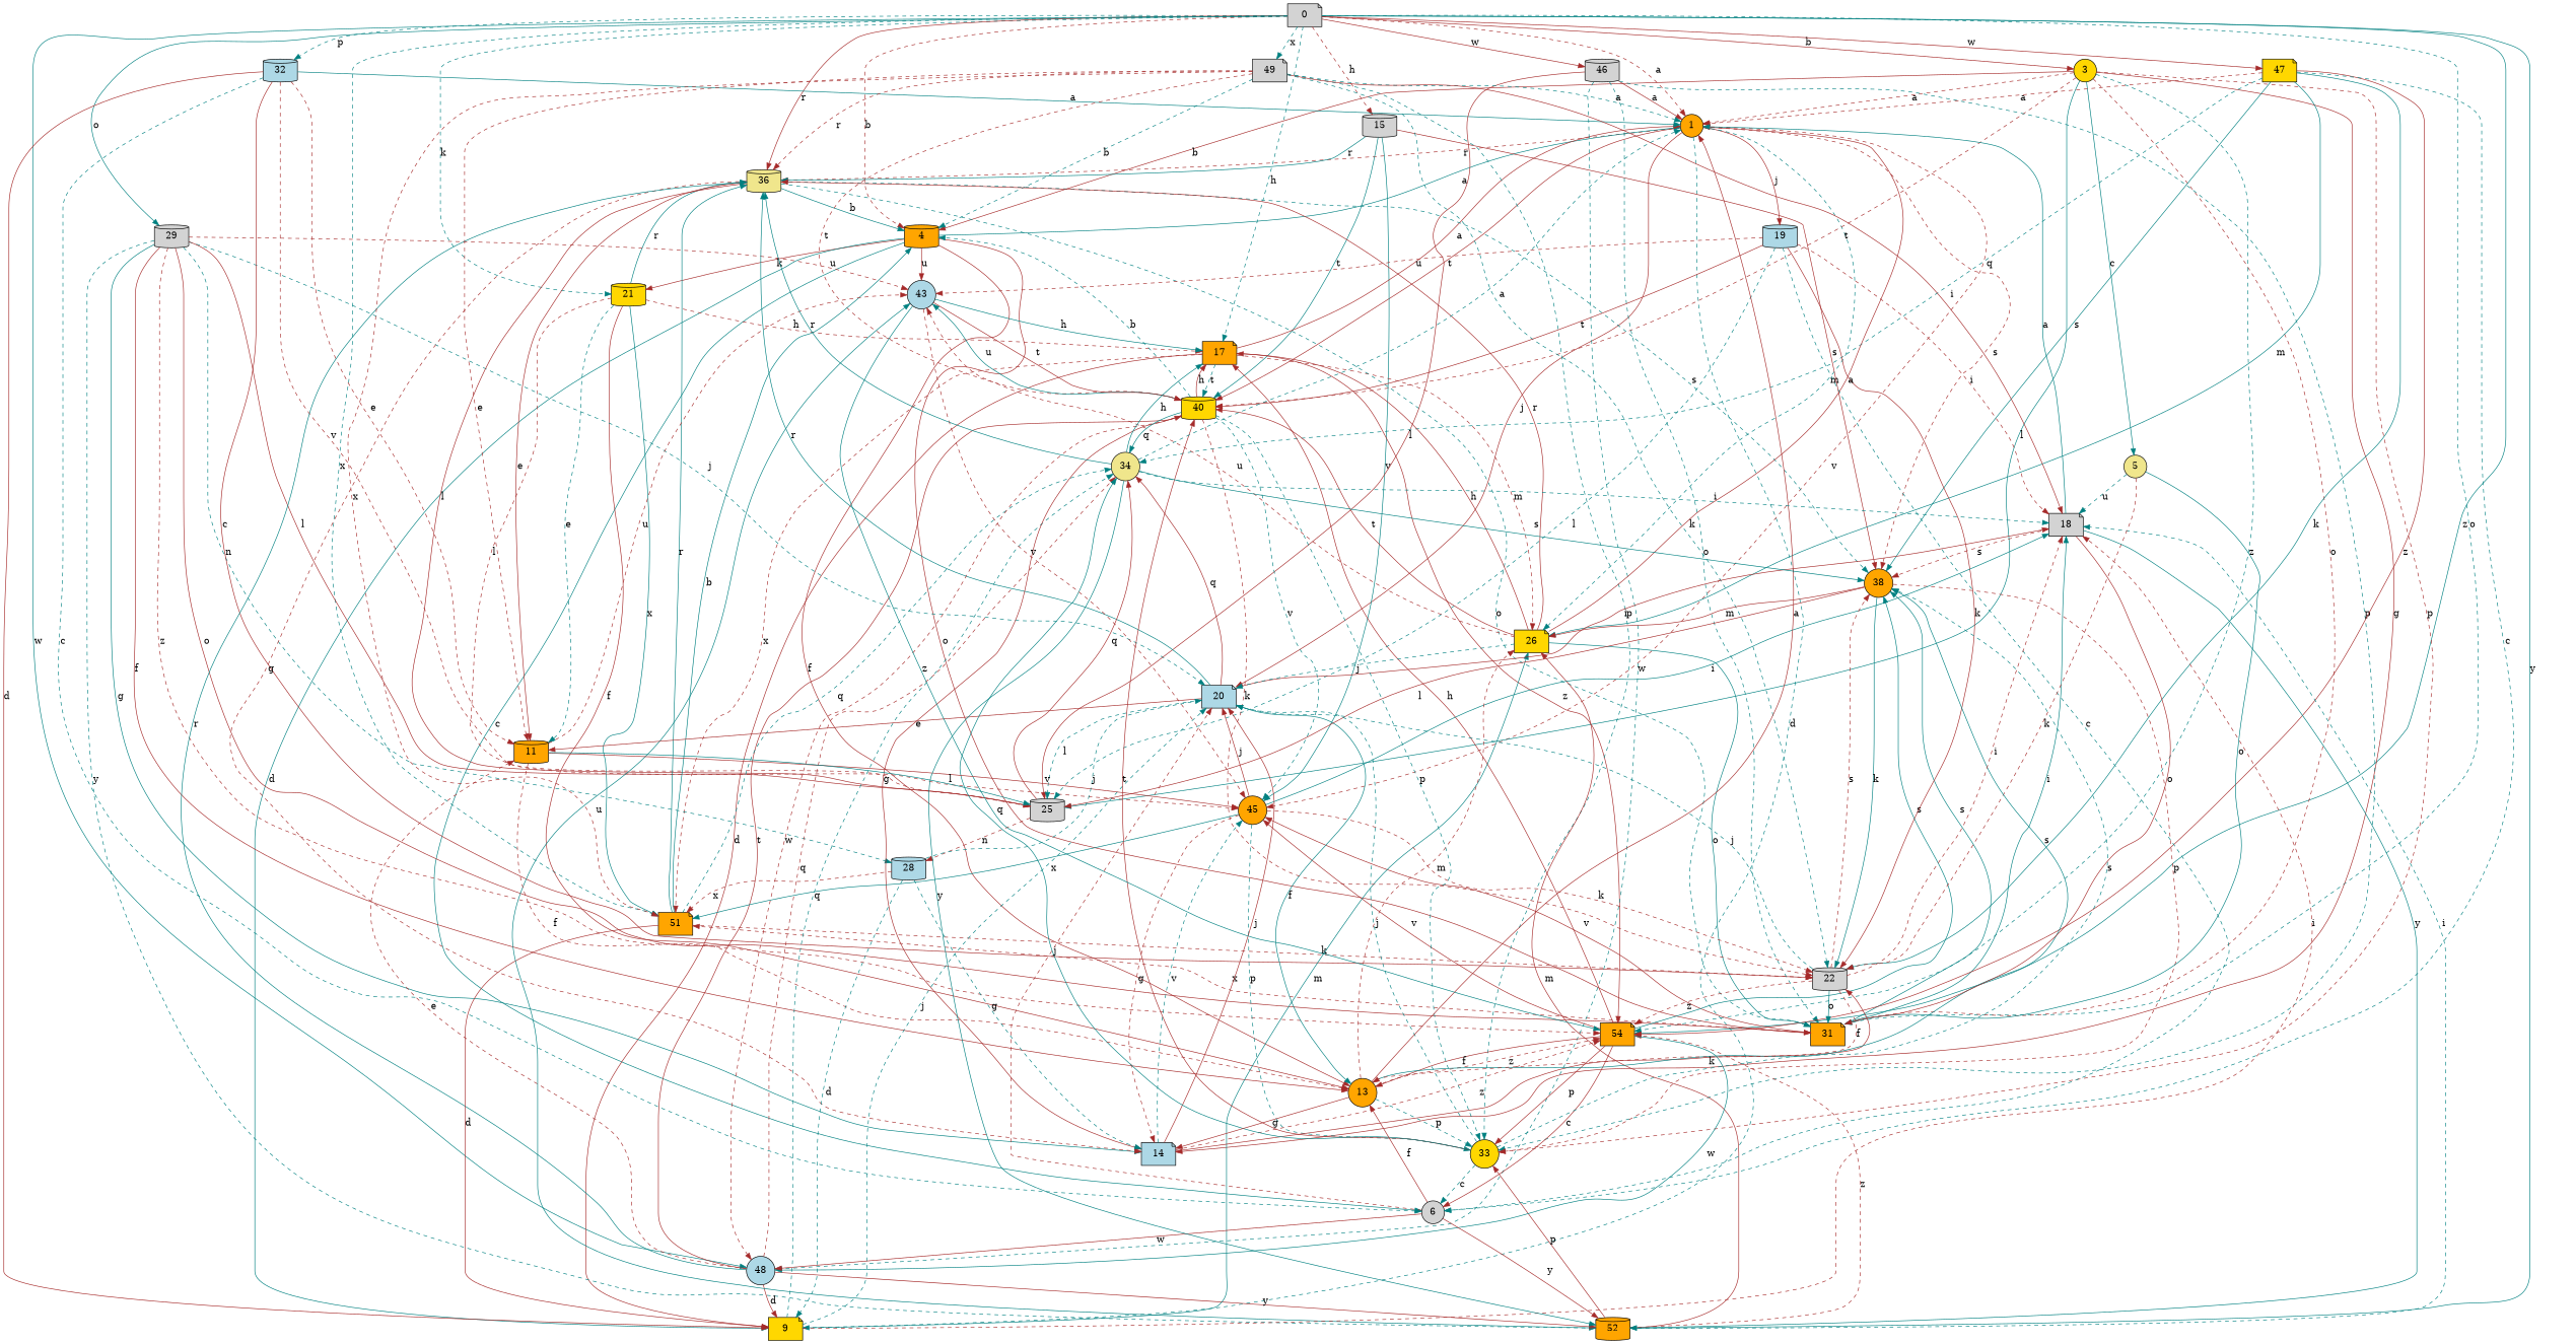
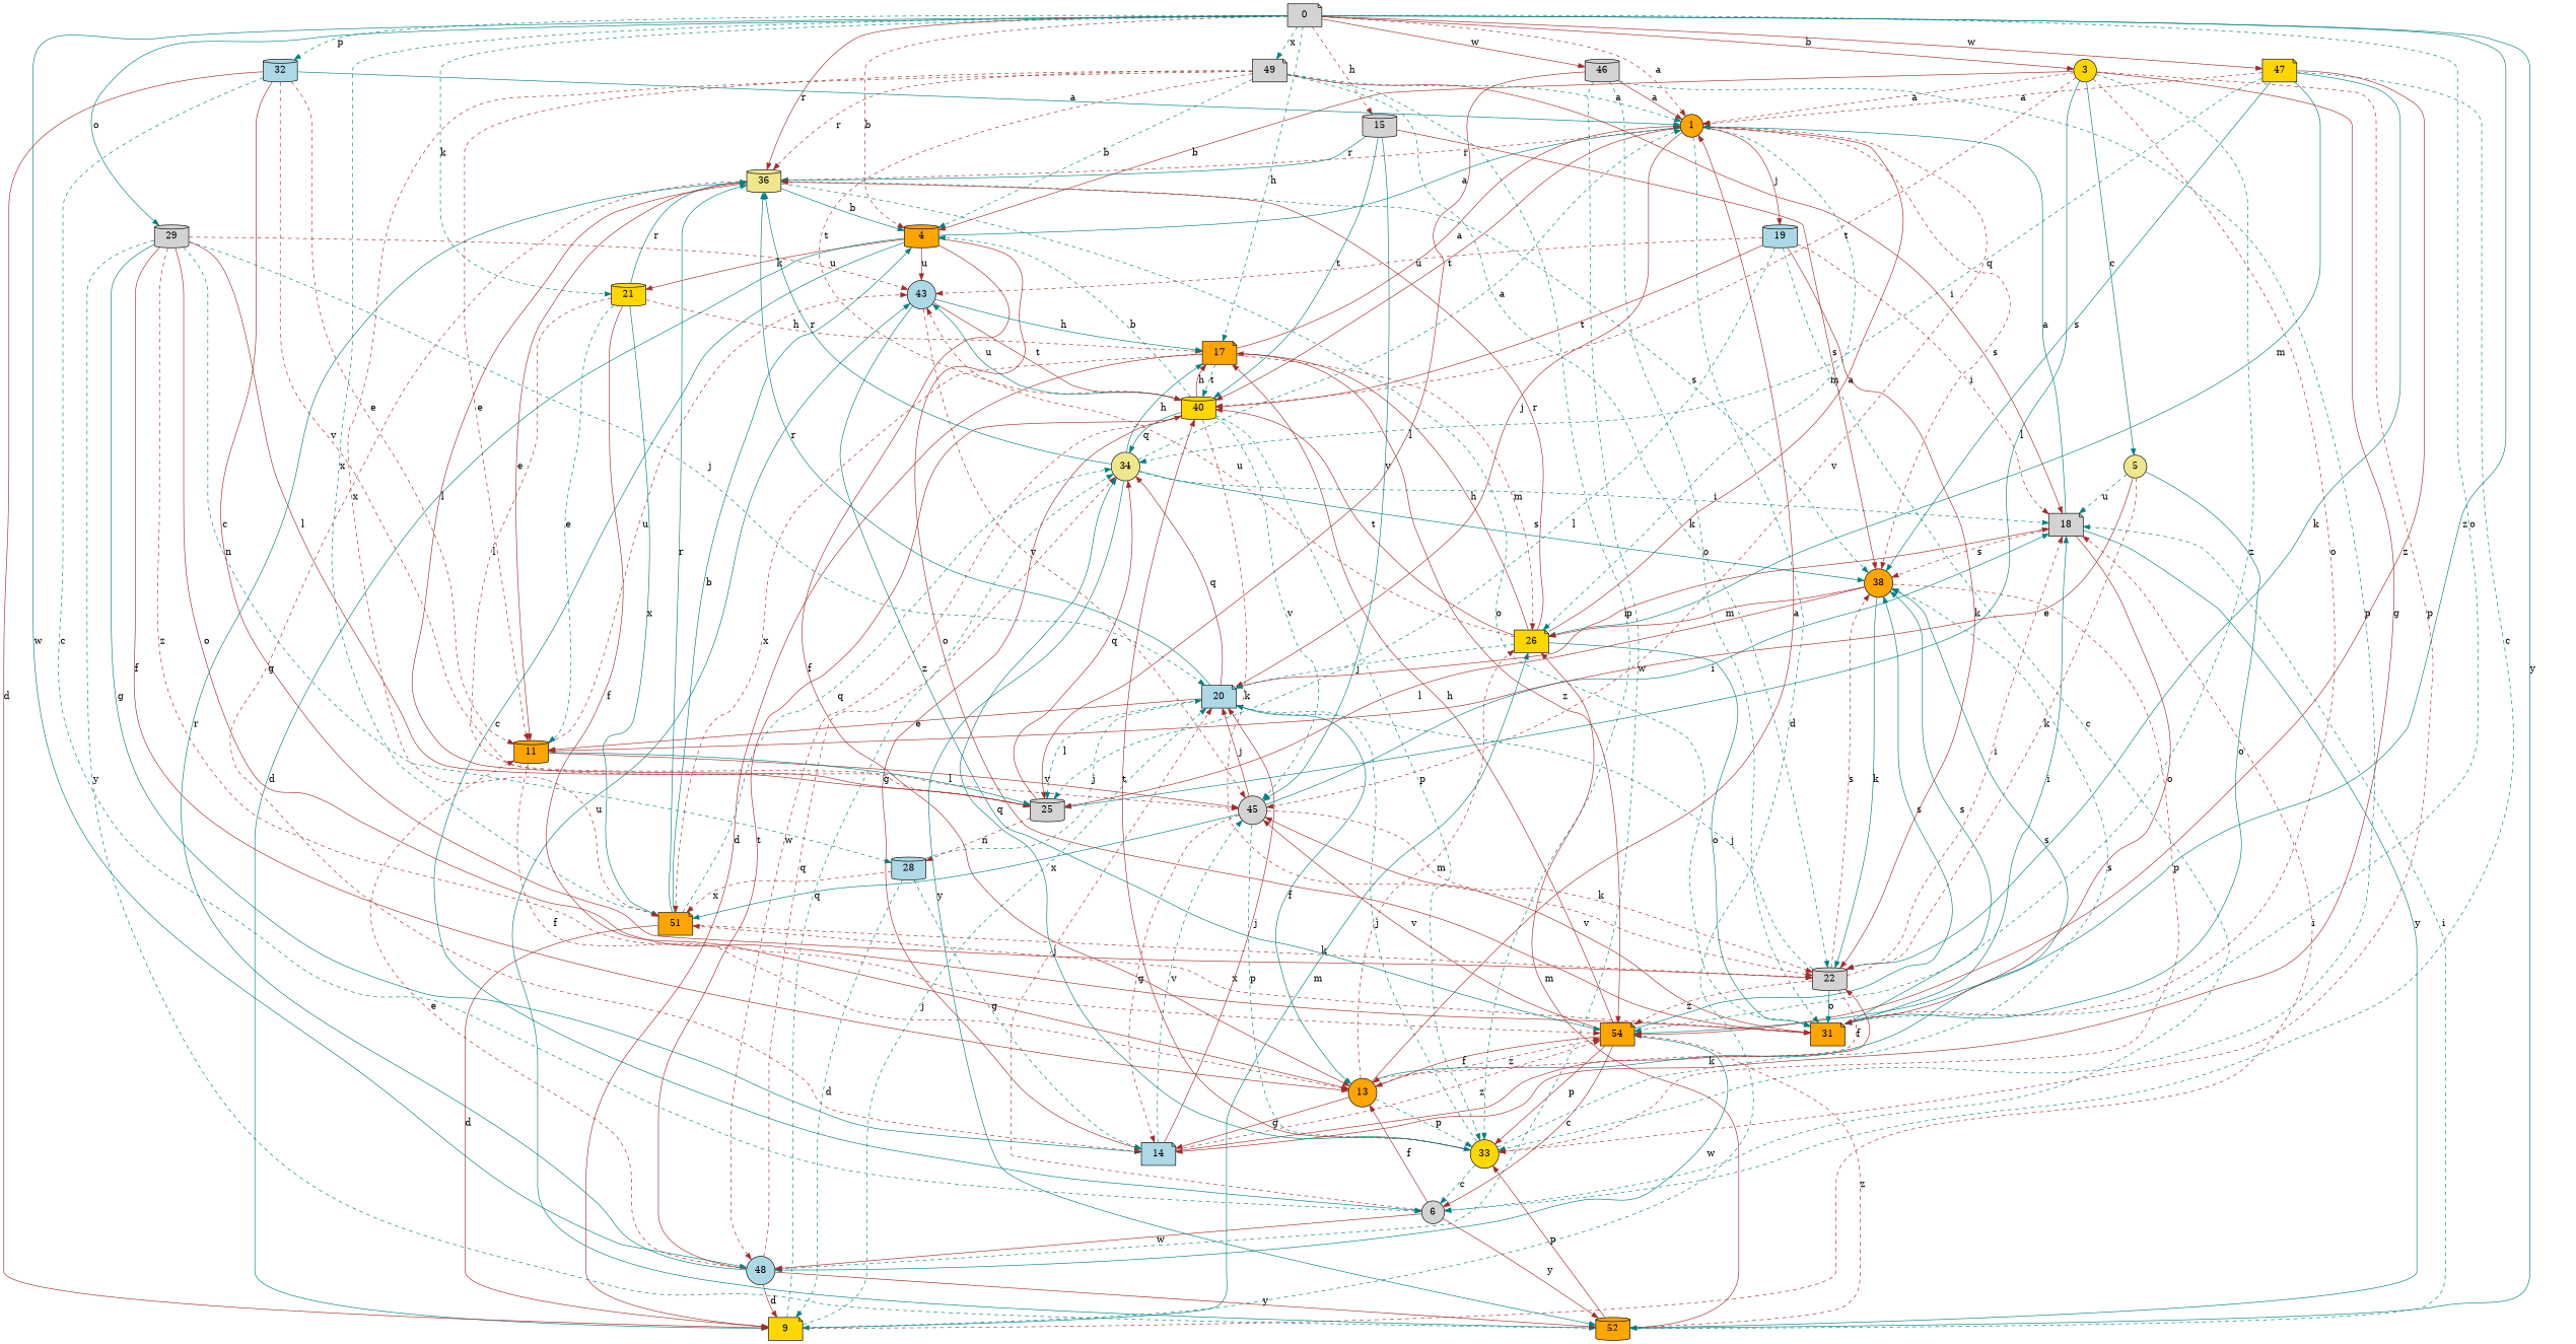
  strict digraph {
    node [fillcolor=lightgrey shape=cylinder style=filled]
    edge [color=brown style=solid]
    0 [shape=note]
    1 [fillcolor=orange shape=circle]
    3 [fillcolor=gold shape=circle]
    4 [fillcolor=orange]
    15
    17 [fillcolor=orange shape=note]
    21 [fillcolor=gold]
    29
    31 [fillcolor=orange shape=note]
    32 [fillcolor=lightblue]
    36 [fillcolor=khaki]
    46
    47 [fillcolor=gold shape=note]
    48 [fillcolor=lightblue shape=circle]
    49 [shape=note]
    51 [fillcolor=orange shape=note]
    52 [fillcolor=orange]
    54 [fillcolor=orange shape=note]
    9 [fillcolor=gold shape=note]
    19 [fillcolor=lightblue]
    20 [fillcolor=lightblue shape=note]
    26 [fillcolor=gold shape=note]
    38 [fillcolor=orange shape=circle]
    40 [fillcolor=gold]
-   45 [fillcolor=orange shape=circle]
+   45 [shape=circle]
    5 [fillcolor=khaki shape=circle]
    14 [fillcolor=lightblue shape=note]
    25
    33 [fillcolor=gold shape=circle]
    6 [shape=circle]
    13 [fillcolor=orange shape=circle]
    43 [fillcolor=lightblue shape=circle]
    11 [fillcolor=orange]
    28 [fillcolor=lightblue]
    18 [shape=note]
    22
    34 [fillcolor=khaki shape=circle]
    0 -> 1 [label=a style=dashed]
    0 -> 3 [label=b]
    0 -> 4 [label=b style=dashed]
    0 -> 15 [label=h style=dashed]
    0 -> 17 [color=teal label=h style=dashed]
    0 -> 21 [color=teal label=k style=dashed]
    0 -> 29 [color=teal label=o]
    0 -> 31 [color=teal label=o style=dashed]
    0 -> 32 [color=teal label=p style=dashed]
    0 -> 36 [label=r]
    0 -> 46 [label=w]
    0 -> 47 [label=w]
    0 -> 48 [color=teal label=w]
    0 -> 49 [color=teal label=x style=dashed]
    0 -> 51 [color=teal label=x style=dashed]
    0 -> 52 [color=teal label=y]
    0 -> 54 [color=teal label=z]
    1 -> 36 [label=r style=dashed]
    1 -> 9 [color=teal label=d style=dashed]
    1 -> 19 [label=j]
    1 -> 20 [label=j]
    1 -> 26 [color=teal label=m style=dashed]
    1 -> 38 [label=s style=dashed]
    1 -> 40 [label=t]
    1 -> 45 [label=v style=dashed]
    3 -> 1 [label=a style=dashed]
    3 -> 4 [label=b]
    3 -> 31 [label=o style=dashed]
    3 -> 54 [color=teal label=z style=dashed]
    3 -> 40 [label=t style=dashed]
    3 -> 5 [color=teal label=c]
    3 -> 14 [label=g]
    3 -> 25 [color=teal label=l]
    3 -> 33 [label=p style=dashed]
    4 -> 1 [color=teal label=a]
    4 -> 21 [label=k]
    4 -> 31 [label=o]
    4 -> 9 [color=teal label=d]
    4 -> 6 [color=teal label=c]
    4 -> 13 [label=f]
    4 -> 43 [label=u]
    15 -> 36 [color=teal label=r]
    15 -> 38 [label=s]
    15 -> 40 [color=teal label=t]
    15 -> 45 [color=teal label=v]
    17 -> 1 [label=a]
    17 -> 51 [label=x style=dashed]
    17 -> 54 [label=z]
    17 -> 9 [label=d]
    17 -> 26 [label=m style=dashed]
    17 -> 40 [color=teal label=t style=dashed]
    21 -> 17 [label=h style=dashed]
    21 -> 36 [color=teal label=r]
    21 -> 51 [color=teal label=x]
    21 -> 25 [label=l style=dashed]
    21 -> 13 [label=f]
    21 -> 11 [color=teal label=e style=dashed]
    29 -> 31 [label=o]
    29 -> 52 [color=teal label=y style=dashed]
    29 -> 54 [label=z style=dashed]
    29 -> 20 [color=teal label=j style=dashed]
    29 -> 14 [color=teal label=g]
    29 -> 25 [label=l]
    29 -> 13 [label=f]
    29 -> 43 [label=u style=dashed]
    29 -> 28 [color=teal label=n style=dashed]
    31 -> 51 [label=x style=dashed]
    31 -> 38 [color=teal label=s]
    31 -> 45 [label=v]
    31 -> 18 [color=teal label=i]
    32 -> 1 [color=teal label=a]
    32 -> 9 [label=d]
    32 -> 45 [label=v style=dashed]
    32 -> 6 [color=teal label=c style=dashed]
    32 -> 11 [label=e style=dashed]
    32 -> 22 [label=c]
    36 -> 4 [color=teal label=b]
    36 -> 31 [color=teal label=o style=dashed]
    36 -> 38 [color=teal label=s style=dashed]
    36 -> 14 [label=g style=dashed]
    36 -> 25 [label=l]
    36 -> 11 [label=e]
    46 -> 1 [label=a]
    46 -> 31 [color=teal label=o style=dashed]
    46 -> 48 [color=teal label=w style=dashed]
    46 -> 25 [label=l]
    46 -> 33 [color=teal label=p style=dashed]
    47 -> 1 [label=a style=dashed]
    47 -> 54 [label=z]
    47 -> 26 [color=teal label=m]
    47 -> 38 [color=teal label=s]
    47 -> 6 [color=teal label=c style=dashed]
    47 -> 22 [color=teal label=k]
    47 -> 34 [color=teal label=q style=dashed]
    48 -> 36 [color=teal label=r]
    48 -> 52 [label=y]
    48 -> 9 [label=d]
    48 -> 40 [label=t]
    48 -> 11 [label=e style=dashed]
    48 -> 34 [label=q style=dashed]
    49 -> 1 [color=teal label=a style=dashed]
    49 -> 4 [color=teal label=b style=dashed]
    49 -> 36 [label=r style=dashed]
    49 -> 51 [label=x style=dashed]
    49 -> 40 [label=t style=dashed]
    49 -> 33 [color=teal label=p style=dashed]
    49 -> 11 [label=e style=dashed]
    49 -> 18 [label=i]
    49 -> 22 [color=teal label=k style=dashed]
    51 -> 4 [color=teal label=b]
    51 -> 36 [color=teal label=r]
    51 -> 9 [label=d]
    51 -> 22 [label=k style=dashed]
    51 -> 34 [color=teal label=q style=dashed]
    52 -> 54 [label=z style=dashed]
    52 -> 26 [label=m]
    52 -> 33 [label=p]
    52 -> 43 [color=teal label=u]
    52 -> 18 [color=teal label=i style=dashed]
    54 -> 17 [label=h]
    54 -> 48 [color=teal label=w]
    54 -> 38 [color=teal label=s]
    54 -> 45 [label=v]
    54 -> 33 [label=p]
    54 -> 6 [label=c]
    54 -> 13 [label=f]
    9 -> 20 [color=teal label=j style=dashed]
    9 -> 26 [color=teal label=m]
    9 -> 18 [label=i style=dashed]
    9 -> 34 [color=teal label=q style=dashed]
    19 -> 40 [label=t]
    19 -> 25 [color=teal label=l style=dashed]
    19 -> 6 [color=teal label=c style=dashed]
    19 -> 43 [label=u style=dashed]
    19 -> 18 [label=i style=dashed]
    19 -> 22 [label=k]
    20 -> 36 [color=teal label=r]
    20 -> 25 [color=teal label=l style=dashed]
    20 -> 13 [color=teal label=f]
    20 -> 11 [label=e]
    20 -> 18 [label=i]
    20 -> 34 [label=q]
    26 -> 1 [label=a]
    26 -> 17 [label=h]
    26 -> 31 [color=teal label=o]
    26 -> 36 [label=r]
    26 -> 20 [color=teal label=j style=dashed]
    26 -> 40 [label=t]
    26 -> 43 [label=u style=dashed]
    38 -> 26 [label=m]
    38 -> 25 [label=l]
    38 -> 33 [label=p style=dashed]
    38 -> 22 [color=teal label=k]
    40 -> 4 [color=teal label=b style=dashed]
    40 -> 17 [label=h]
    40 -> 48 [label=w style=dashed]
    40 -> 45 [color=teal label=v style=dashed]
    40 -> 14 [label=g]
    40 -> 33 [color=teal label=p style=dashed]
    40 -> 43 [color=teal label=u]
    40 -> 22 [label=k style=dashed]
    40 -> 34 [color=teal label=q]
    45 -> 51 [color=teal label=x]
    45 -> 20 [label=j]
    45 -> 14 [label=g style=dashed]
    45 -> 33 [color=teal label=p style=dashed]
    45 -> 18 [color=teal label=i]
    45 -> 22 [label=k style=dashed]
    5 -> 31 [color=teal label=o]
+   5 -> 11 [label=e]
    5 -> 18 [color=teal label=u style=dashed]
    5 -> 22 [label=k style=dashed]
    14 -> 54 [label=z style=dashed]
    14 -> 20 [label=j]
    14 -> 45 [color=teal label=v style=dashed]
    14 -> 22 [label=k]
    25 -> 28 [label=n style=dashed]
    25 -> 34 [label=q]
    33 -> 20 [color=teal label=j style=dashed]
    33 -> 38 [color=teal label=s style=dashed]
    33 -> 40 [label=t]
    33 -> 6 [color=teal label=c style=dashed]
    33 -> 34 [color=teal label=q]
    6 -> 48 [label=w]
    6 -> 52 [label=y]
    6 -> 20 [label=j style=dashed]
    6 -> 13 [label=f]
    13 -> 1 [label=a]
    13 -> 54 [label=z style=dashed]
    13 -> 26 [label=m style=dashed]
    13 -> 38 [color=teal label=s]
    13 -> 14 [label=g]
    13 -> 33 [color=teal label=p style=dashed]
    43 -> 17 [color=teal label=h]
    43 -> 54 [color=teal label=z]
    43 -> 40 [label=t]
    43 -> 45 [label=v style=dashed]
    11 -> 45 [label=v]
    11 -> 25 [color=teal label=l]
    11 -> 13 [label=f style=dashed]
    11 -> 43 [label=u style=dashed]
    28 -> 51 [label=x style=dashed]
    28 -> 9 [color=teal label=d style=dashed]
    28 -> 20 [color=teal label=j style=dashed]
    28 -> 14 [color=teal label=g style=dashed]
    18 -> 1 [color=teal label=a]
    18 -> 31 [label=o]
    18 -> 52 [color=teal label=y]
    18 -> 38 [label=s style=dashed]
    22 -> 31 [color=teal label=o]
    22 -> 54 [label=z style=dashed]
    22 -> 20 [color=teal label=j style=dashed]
    22 -> 38 [label=s style=dashed]
    22 -> 13 [label=f style=dashed]
    22 -> 18 [label=i style=dashed]
    34 -> 1 [color=teal label=a style=dashed]
    34 -> 17 [color=teal label=h]
    34 -> 36 [color=teal label=r]
    34 -> 52 [color=teal label=y]
    34 -> 38 [color=teal label=s]
    34 -> 18 [color=teal label=i style=dashed]
  }
